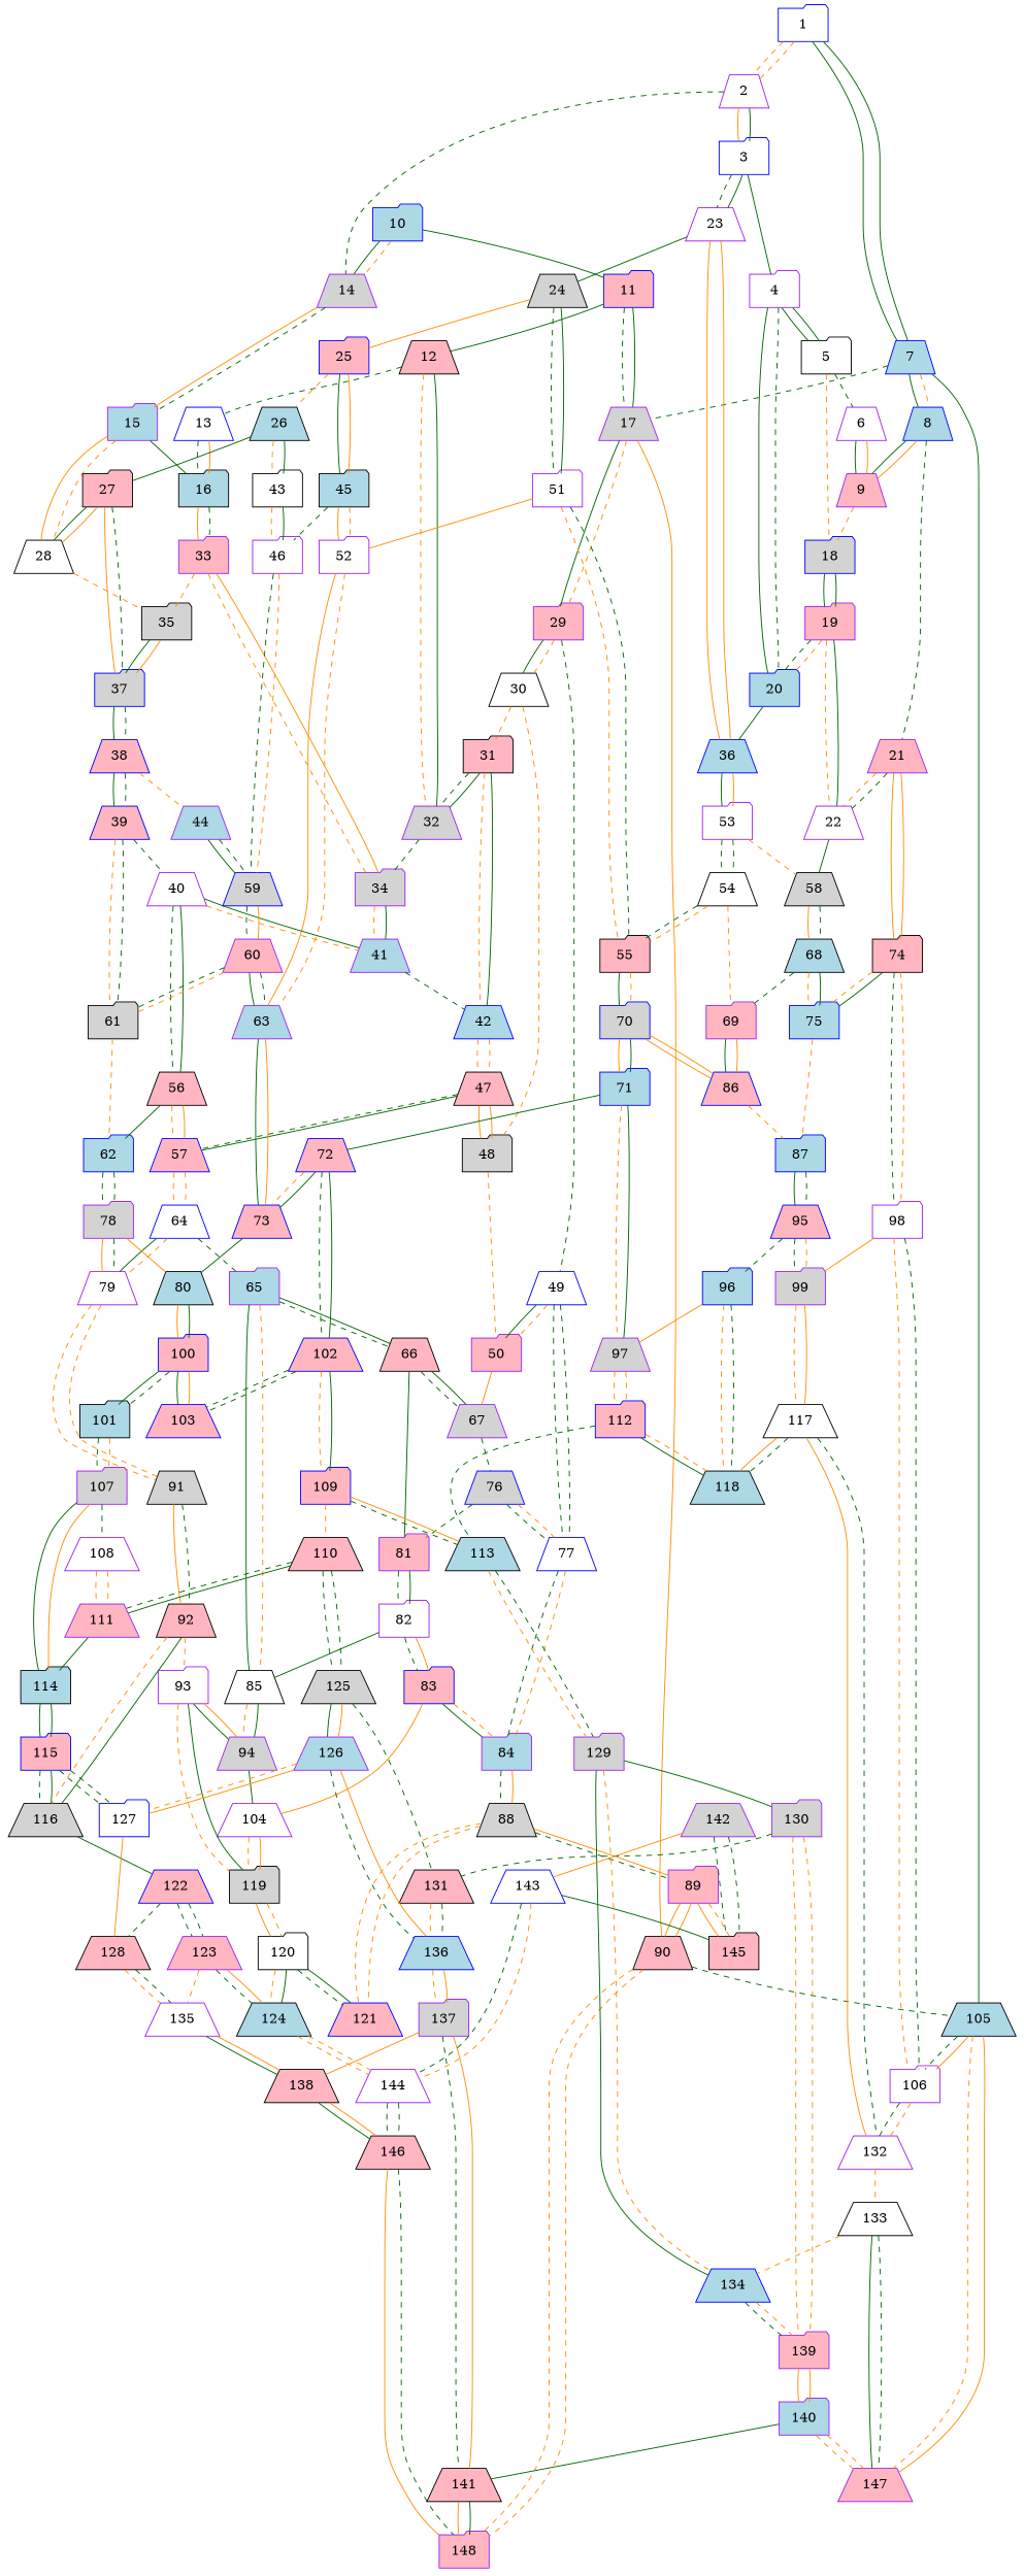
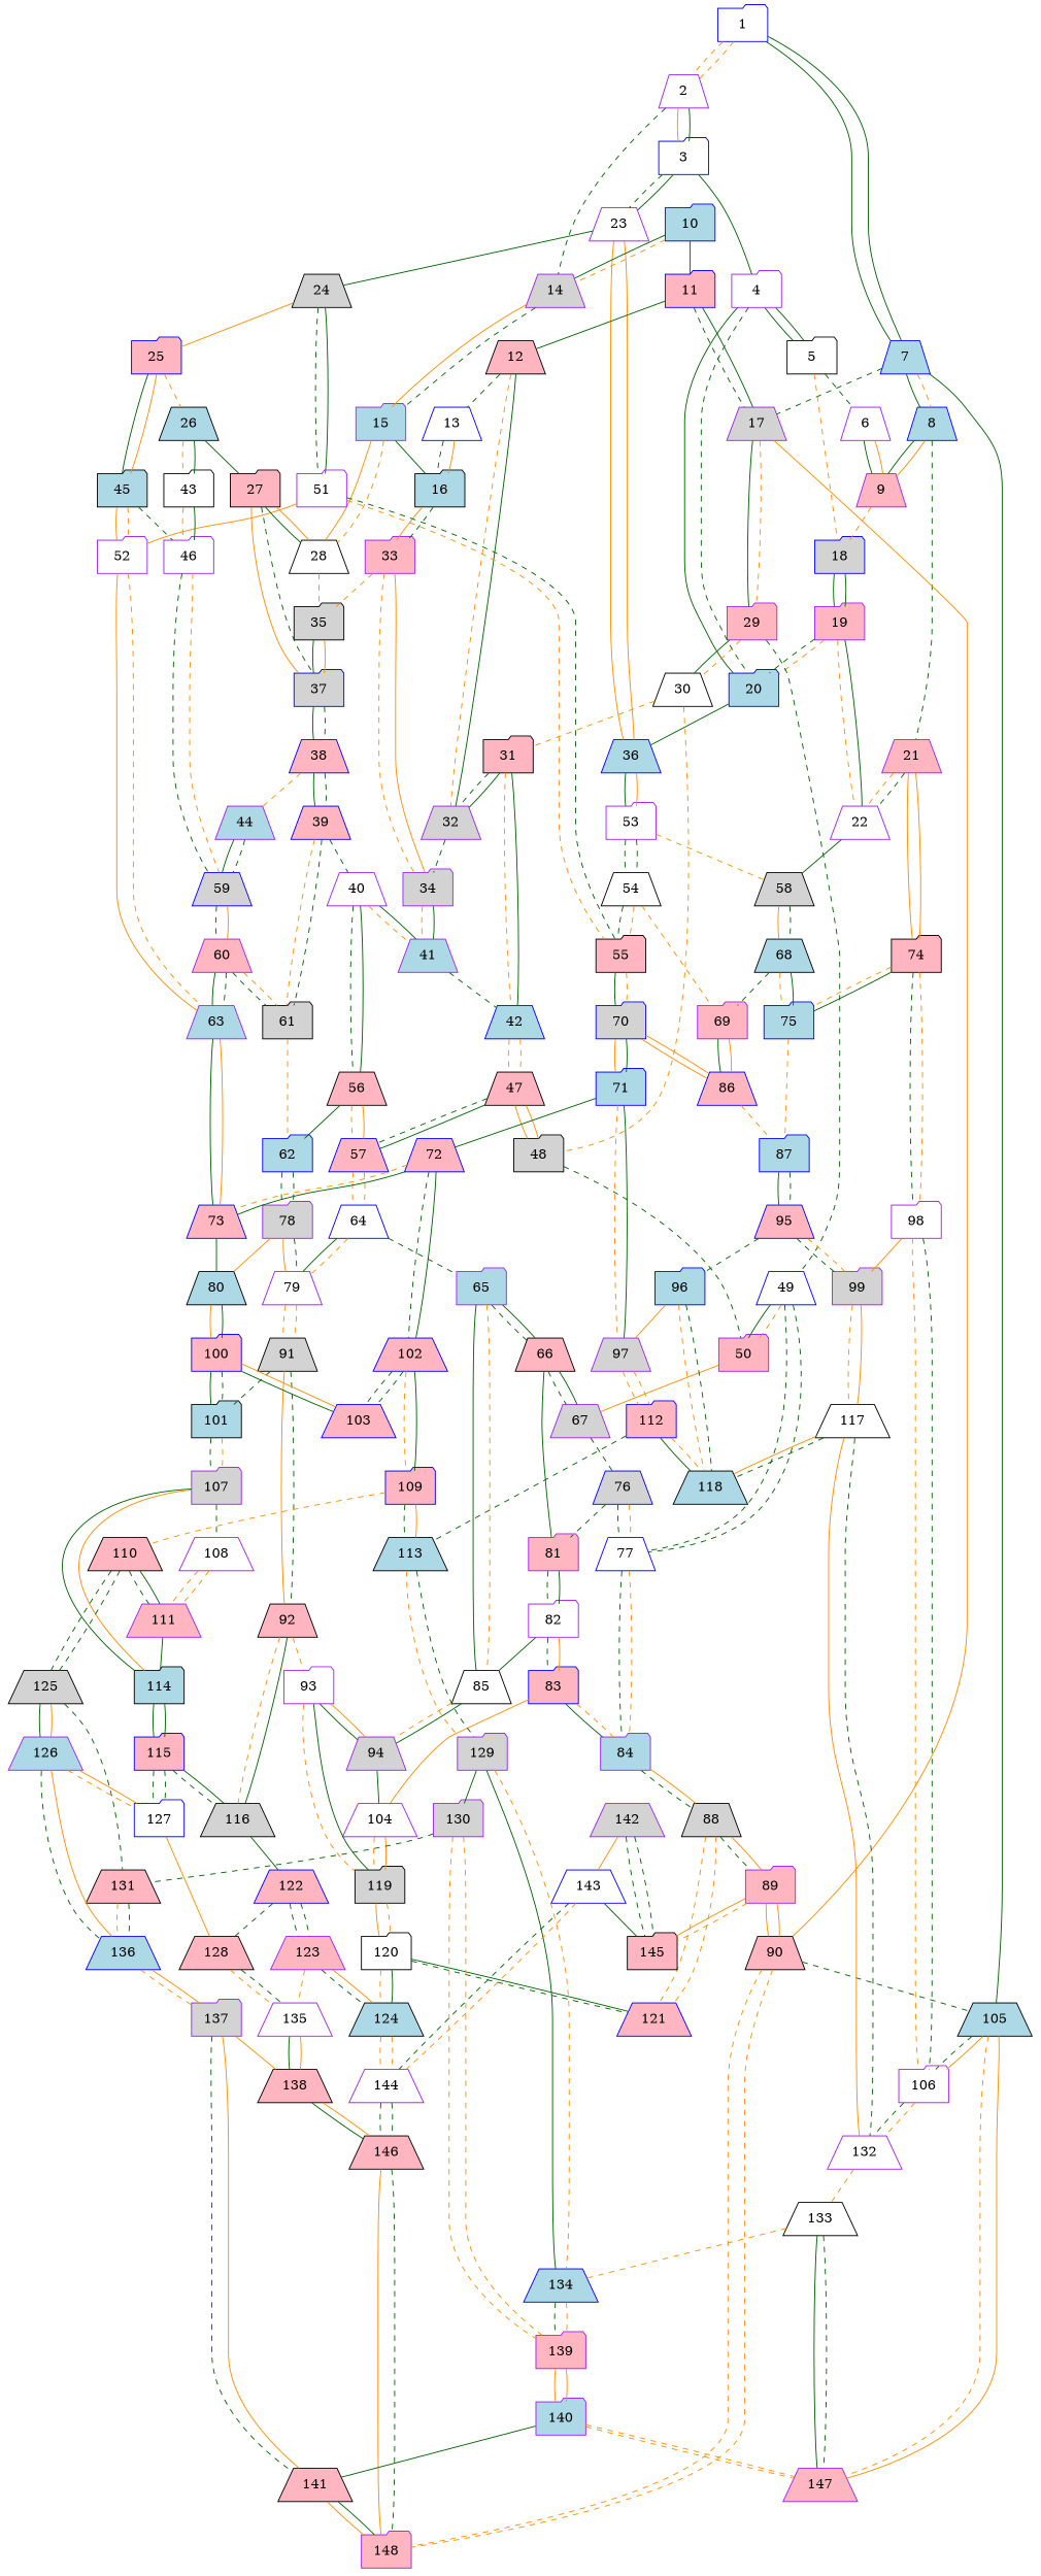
  graph {
    node [color=purple fillcolor=lightpink shape=trapezium style=filled]
    edge [color=darkgreen style=dashed]
    1 [color=blue fillcolor=white shape=folder]
    2 [fillcolor=white]
    7 [color=blue fillcolor=lightblue]
    3 [color=blue fillcolor=white shape=folder]
    14 [fillcolor=lightgrey]
    8 [color=blue fillcolor=lightblue]
    17 [fillcolor=lightgrey]
    105 [color=black fillcolor=lightblue]
    4 [fillcolor=white shape=folder]
    23 [fillcolor=white]
    15 [fillcolor=lightblue shape=folder]
    5 [color=black fillcolor=white shape=folder]
    20 [color=blue fillcolor=lightblue shape=folder]
    36 [color=blue fillcolor=lightblue]
    24 [color=black fillcolor=lightgrey]
    6 [fillcolor=white]
    18 [color=blue fillcolor=lightgrey shape=folder]
    9
    19 [shape=folder]
    21
    29 [shape=folder]
    90 [color=black]
    106 [fillcolor=white shape=folder]
    147
    22 [fillcolor=white]
    74 [color=black shape=folder]
    10 [color=blue fillcolor=lightblue shape=folder]
    11 [color=blue shape=folder]
    12 [color=black]
    13 [color=blue fillcolor=white]
    32 [fillcolor=lightgrey]
    16 [color=black fillcolor=lightblue shape=folder]
    34 [fillcolor=lightgrey shape=folder]
    33 [shape=folder]
    28 [color=black fillcolor=white]
    35 [color=black fillcolor=lightgrey shape=folder]
    30 [color=black fillcolor=white]
    49 [color=blue fillcolor=white]
    148 [shape=folder]
    58 [color=black fillcolor=lightgrey]
    53 [fillcolor=white shape=folder]
    75 [color=blue fillcolor=lightblue shape=folder]
    98 [fillcolor=white shape=folder]
    68 [color=black fillcolor=lightblue]
    25 [color=blue shape=folder]
    51 [fillcolor=white shape=folder]
    26 [color=black fillcolor=lightblue]
    45 [color=black fillcolor=lightblue shape=folder]
    52 [fillcolor=white shape=folder]
    55 [color=black shape=folder]
    27 [color=black shape=folder]
    43 [color=black fillcolor=white shape=folder]
    46 [fillcolor=white shape=folder]
    37 [color=blue fillcolor=lightgrey shape=folder]
    38 [color=blue]
    31 [color=black shape=folder]
    48 [color=black fillcolor=lightgrey shape=folder]
    50 [shape=folder]
    77 [color=blue fillcolor=white]
    42 [color=blue fillcolor=lightblue]
    47 [color=black]
    41 [fillcolor=lightblue]
    54 [color=black fillcolor=white]
    39 [color=blue]
    44 [fillcolor=lightblue]
    40 [fillcolor=white]
    61 [color=black fillcolor=lightgrey shape=folder]
    59 [color=blue fillcolor=lightgrey]
    56 [color=black]
    62 [color=blue fillcolor=lightblue shape=folder]
    57 [color=blue]
    60
    63 [fillcolor=lightblue]
    64 [color=blue fillcolor=white]
    67 [fillcolor=lightgrey]
    84 [fillcolor=lightblue shape=folder]
    76 [color=blue fillcolor=lightgrey]
    70 [color=blue fillcolor=lightgrey shape=folder]
    73 [color=blue]
    69 [shape=folder]
    86 [color=blue]
    71 [color=blue fillcolor=lightblue shape=folder]
    78 [fillcolor=lightgrey shape=folder]
    65 [fillcolor=lightblue shape=folder]
    79 [fillcolor=white]
    80 [color=black fillcolor=lightblue]
    66 [color=black]
    85 [color=black fillcolor=white]
    91 [color=black fillcolor=lightgrey]
    81 [shape=folder]
    94 [fillcolor=lightgrey]
    82 [fillcolor=white shape=folder]
    87 [color=blue fillcolor=lightblue shape=folder]
    72 [color=blue]
    97 [fillcolor=lightgrey]
    102 [color=blue]
    112 [color=blue shape=folder]
    103 [color=blue]
    109 [color=blue shape=folder]
    100 [color=blue shape=folder]
    99 [fillcolor=lightgrey shape=folder]
    95 [color=blue]
    88 [color=black fillcolor=lightgrey]
    92 [color=black]
    101 [color=black fillcolor=lightblue shape=folder]
    83 [color=blue shape=folder]
    104 [fillcolor=white]
    119 [color=black fillcolor=lightgrey shape=folder]
    89 [shape=folder]
    121 [color=blue]
    96 [color=blue fillcolor=lightblue shape=folder]
    145 [color=black shape=folder]
    93 [fillcolor=white shape=folder]
    116 [color=black fillcolor=lightgrey]
    107 [fillcolor=lightgrey shape=folder]
    122 [color=blue]
    120 [color=black fillcolor=white shape=folder]
    118 [color=black fillcolor=lightblue]
    117 [color=black fillcolor=white]
    113 [color=black fillcolor=lightblue]
    132 [fillcolor=white]
    108 [fillcolor=white]
    114 [color=black fillcolor=lightblue shape=folder]
    110 [color=black]
    133 [color=black fillcolor=white]
    111
    115 [color=blue shape=folder]
    125 [color=black fillcolor=lightgrey]
    129 [fillcolor=lightgrey shape=folder]
    126 [fillcolor=lightblue]
    131 [color=black]
    130 [fillcolor=lightgrey shape=folder]
    134 [color=blue fillcolor=lightblue]
    127 [color=blue fillcolor=white shape=folder]
    128 [color=black]
    123
    124 [color=black fillcolor=lightblue]
    144 [fillcolor=white]
    135 [fillcolor=white]
    138 [color=black]
    146 [color=black]
    136 [color=blue fillcolor=lightblue]
    137 [fillcolor=lightgrey shape=folder]
    139 [shape=folder]
    140 [fillcolor=lightblue shape=folder]
    141 [color=black]
    142 [fillcolor=lightgrey]
    143 [color=blue fillcolor=white]
    1 -- 2 [color=darkorange]
    1 -- 2 [color=darkorange]
    1 -- 7 [style=solid]
    1 -- 7 [style=solid]
    2 -- 3 [color=darkorange style=solid]
    2 -- 3 [style=solid]
    2 -- 14
    7 -- 8 [style=solid]
    7 -- 8 [color=darkorange]
    7 -- 17
    7 -- 105 [style=solid]
    3 -- 4 [style=solid]
    3 -- 23
    3 -- 23 [style=solid]
    14 -- 15 [color=darkorange style=solid]
    14 -- 15
    8 -- 9 [style=solid]
    8 -- 9 [color=darkorange style=solid]
    8 -- 21
    17 -- 29 [style=solid]
    17 -- 29 [color=darkorange]
    17 -- 90 [color=darkorange style=solid]
    105 -- 106
    105 -- 106 [color=darkorange style=solid]
    105 -- 147 [color=darkorange]
    105 -- 147 [color=darkorange style=solid]
    4 -- 5 [style=solid]
    4 -- 5 [style=solid]
    4 -- 20 [style=solid]
    4 -- 20
    23 -- 36 [color=darkorange style=solid]
    23 -- 36 [color=darkorange style=solid]
    23 -- 24 [style=solid]
    15 -- 16 [style=solid]
    15 -- 28 [color=darkorange style=solid]
    15 -- 28 [color=darkorange]
    5 -- 6
    5 -- 18 [color=darkorange]
    20 -- 36 [style=solid]
    36 -- 53 [style=solid]
    36 -- 53 [color=darkorange style=solid]
    24 -- 25 [color=darkorange style=solid]
    24 -- 51
    24 -- 51 [style=solid]
    6 -- 9 [style=solid]
    6 -- 9 [color=darkorange style=solid]
    18 -- 19 [style=solid]
    18 -- 19 [style=solid]
    9 -- 18 [color=darkorange]
    19 -- 20
    19 -- 20 [color=darkorange]
    19 -- 22 [color=darkorange]
    19 -- 22 [style=solid]
    21 -- 22 [color=darkorange]
    21 -- 22
    21 -- 74 [color=darkorange style=solid]
    21 -- 74 [color=darkorange style=solid]
    29 -- 30 [style=solid]
    29 -- 30 [color=darkorange]
    29 -- 49
    90 -- 105
    90 -- 148 [color=darkorange]
    90 -- 148 [color=darkorange]
    106 -- 132
    106 -- 132 [color=darkorange]
    22 -- 58 [style=solid]
    74 -- 75 [color=darkorange]
    74 -- 75 [style=solid]
    74 -- 98
    74 -- 98 [color=darkorange]
    10 -- 14 [style=solid]
    10 -- 14 [color=darkorange]
    10 -- 11 [style=solid]
    11 -- 17
    11 -- 17 [style=solid]
    11 -- 12 [style=solid]
    12 -- 13
    12 -- 32 [color=darkorange]
    12 -- 32 [style=solid]
    13 -- 16
    13 -- 16 [color=darkorange style=solid]
    32 -- 34
    16 -- 33 [color=darkorange style=solid]
    16 -- 33
    34 -- 41 [color=darkorange]
    34 -- 41 [style=solid]
    33 -- 34 [color=darkorange]
    33 -- 34 [color=darkorange style=solid]
    33 -- 35 [color=darkorange]
    28 -- 35 [color=darkorange]
    35 -- 37 [style=solid]
    35 -- 37 [color=darkorange style=solid]
    30 -- 31 [color=darkorange]
    30 -- 48 [color=darkorange]
    49 -- 50 [style=solid]
    49 -- 50 [color=darkorange]
    49 -- 77
    49 -- 77
    58 -- 68 [color=darkorange style=solid]
    58 -- 68
    53 -- 58 [color=darkorange]
    53 -- 54
    53 -- 54
    75 -- 87 [color=darkorange]
    98 -- 106 [color=darkorange]
    98 -- 106
    98 -- 99 [color=darkorange style=solid]
    68 -- 75 [color=darkorange]
    68 -- 75 [style=solid]
    68 -- 69
    25 -- 26 [color=darkorange]
    25 -- 45 [style=solid]
    25 -- 45 [color=darkorange style=solid]
    51 -- 52 [color=darkorange style=solid]
    51 -- 55 [color=darkorange]
    51 -- 55
    26 -- 27 [style=solid]
    26 -- 43 [color=darkorange]
    26 -- 43 [style=solid]
    45 -- 52 [color=darkorange style=solid]
    45 -- 52 [color=darkorange]
    45 -- 46
    52 -- 63 [color=darkorange style=solid]
    52 -- 63 [color=darkorange]
    55 -- 70 [style=solid]
    55 -- 70 [color=darkorange]
    27 -- 28 [style=solid]
    27 -- 28 [color=darkorange style=solid]
    27 -- 37 [color=darkorange style=solid]
    27 -- 37
    43 -- 46 [color=darkorange]
    43 -- 46 [style=solid]
    46 -- 59
    46 -- 59 [color=darkorange]
    37 -- 38 [style=solid]
    37 -- 38
    38 -- 39 [style=solid]
    38 -- 39
    38 -- 44 [color=darkorange]
    31 -- 32
    31 -- 32 [style=solid]
    31 -- 42 [color=darkorange]
    31 -- 42 [style=solid]
-   48 -- 50 [color=darkorange]
+   48 -- 50
    50 -- 67 [color=darkorange style=solid]
    77 -- 84
    77 -- 84 [color=darkorange]
    42 -- 47 [color=darkorange]
    42 -- 47 [color=darkorange]
    47 -- 48 [color=darkorange style=solid]
    47 -- 48 [color=darkorange style=solid]
    47 -- 57
    47 -- 57 [style=solid]
    41 -- 42
    54 -- 55
    54 -- 55 [color=darkorange]
    54 -- 69 [color=darkorange]
    39 -- 40
    39 -- 61 [color=darkorange]
    39 -- 61
    44 -- 59 [style=solid]
    44 -- 59
    40 -- 41 [color=darkorange]
    40 -- 41 [style=solid]
    40 -- 56
    40 -- 56 [style=solid]
    61 -- 62 [color=darkorange]
    59 -- 60
    59 -- 60 [color=darkorange style=solid]
    56 -- 62 [style=solid]
    56 -- 57 [color=darkorange]
    56 -- 57 [color=darkorange style=solid]
    62 -- 78
    62 -- 78
    57 -- 64 [color=darkorange]
    57 -- 64 [color=darkorange]
    60 -- 61
    60 -- 61 [color=darkorange]
    60 -- 63 [style=solid]
    60 -- 63
    63 -- 73 [style=solid]
    63 -- 73 [color=darkorange style=solid]
    64 -- 65
    64 -- 79 [style=solid]
    64 -- 79 [color=darkorange]
    67 -- 76
    84 -- 88
    84 -- 88 [color=darkorange style=solid]
    76 -- 77
    76 -- 77 [color=darkorange]
    76 -- 81
    70 -- 86 [color=darkorange style=solid]
    70 -- 86 [color=darkorange style=solid]
    70 -- 71 [color=darkorange style=solid]
    70 -- 71 [style=solid]
    73 -- 80 [style=solid]
    69 -- 86 [style=solid]
    69 -- 86 [color=darkorange style=solid]
    86 -- 87 [color=darkorange]
    71 -- 72 [style=solid]
    71 -- 97 [color=darkorange]
    71 -- 97 [style=solid]
    78 -- 79 [color=darkorange style=solid]
    78 -- 79
    78 -- 80 [color=darkorange style=solid]
    65 -- 66
    65 -- 66 [style=solid]
    65 -- 85 [style=solid]
    65 -- 85 [color=darkorange]
    79 -- 91 [color=darkorange]
    79 -- 91 [color=darkorange]
    80 -- 100 [color=darkorange style=solid]
    80 -- 100 [style=solid]
    66 -- 67
    66 -- 67 [style=solid]
    66 -- 81 [style=solid]
    85 -- 94 [color=darkorange]
    85 -- 94 [style=solid]
    91 -- 92 [color=darkorange style=solid]
    91 -- 92
+   91 -- 101
    81 -- 82
    81 -- 82 [style=solid]
    94 -- 104 [style=solid]
    82 -- 85 [style=solid]
    82 -- 83
    82 -- 83 [color=darkorange style=solid]
    87 -- 95 [style=solid]
    87 -- 95
    72 -- 73 [color=darkorange]
    72 -- 73 [style=solid]
    72 -- 102
    72 -- 102 [style=solid]
    97 -- 112 [color=darkorange]
    97 -- 112 [color=darkorange]
    102 -- 103
    102 -- 103
    102 -- 109 [color=darkorange]
    102 -- 109 [style=solid]
    112 -- 118 [style=solid]
    112 -- 118 [color=darkorange]
    112 -- 113
    109 -- 113
    109 -- 113 [color=darkorange style=solid]
    109 -- 110 [color=darkorange]
    100 -- 103 [style=solid]
    100 -- 103 [color=darkorange style=solid]
    100 -- 101 [style=solid]
    100 -- 101
    99 -- 117 [color=darkorange]
    99 -- 117 [color=darkorange style=solid]
    95 -- 99
    95 -- 99 [color=darkorange]
    95 -- 96
    88 -- 89
    88 -- 89 [color=darkorange style=solid]
    88 -- 121 [color=darkorange]
    88 -- 121 [color=darkorange]
    92 -- 93 [color=darkorange]
    92 -- 116 [color=darkorange]
    92 -- 116 [style=solid]
    101 -- 107
    101 -- 107 [color=darkorange]
    83 -- 84 [style=solid]
    83 -- 84 [color=darkorange]
    83 -- 104 [color=darkorange style=solid]
    104 -- 119 [color=darkorange]
    104 -- 119 [color=darkorange style=solid]
    119 -- 120 [color=darkorange style=solid]
    119 -- 120 [color=darkorange]
    89 -- 90 [color=darkorange style=solid]
    89 -- 90 [color=darkorange style=solid]
    89 -- 145 [color=darkorange style=solid]
    89 -- 145 [color=darkorange]
    96 -- 97 [color=darkorange style=solid]
    96 -- 118 [color=darkorange]
    96 -- 118
    93 -- 94 [style=solid]
    93 -- 94 [color=darkorange style=solid]
    93 -- 119 [color=darkorange]
    93 -- 119 [style=solid]
    116 -- 122 [style=solid]
    107 -- 108
    107 -- 114 [style=solid]
    107 -- 114 [color=darkorange style=solid]
    122 -- 128
    122 -- 123
    122 -- 123
    120 -- 121
    120 -- 121 [style=solid]
    120 -- 124 [color=darkorange]
    120 -- 124 [style=solid]
    117 -- 118 [color=darkorange style=solid]
    117 -- 118
    117 -- 132 [color=darkorange style=solid]
    117 -- 132
    113 -- 129 [color=darkorange]
    113 -- 129
    132 -- 133 [color=darkorange]
    108 -- 111 [color=darkorange]
    108 -- 111 [color=darkorange]
    114 -- 115 [style=solid]
    114 -- 115 [style=solid]
    110 -- 111
    110 -- 111 [style=solid]
    110 -- 125
    110 -- 125
    133 -- 147 [style=solid]
    133 -- 147
    133 -- 134 [color=darkorange]
    111 -- 114 [style=solid]
    115 -- 116
    115 -- 116 [style=solid]
    115 -- 127
    115 -- 127
    125 -- 126 [style=solid]
    125 -- 126 [color=darkorange style=solid]
    125 -- 131
    129 -- 130 [style=solid]
    129 -- 134 [style=solid]
    129 -- 134 [color=darkorange]
    126 -- 127 [color=darkorange]
    126 -- 127 [color=darkorange style=solid]
    126 -- 136
    126 -- 136 [color=darkorange style=solid]
    131 -- 136 [color=darkorange]
    131 -- 136
    130 -- 131
    130 -- 139 [color=darkorange]
    130 -- 139 [color=darkorange]
    134 -- 139
    134 -- 139 [color=darkorange]
    127 -- 128 [color=darkorange style=solid]
    128 -- 135 [color=darkorange]
    128 -- 135
    123 -- 124
    123 -- 124 [color=darkorange style=solid]
    123 -- 135 [color=darkorange]
    124 -- 144 [color=darkorange]
    124 -- 144 [color=darkorange]
    144 -- 146
    144 -- 146
    135 -- 138 [style=solid]
    135 -- 138 [color=darkorange style=solid]
    138 -- 146 [style=solid]
    138 -- 146 [color=darkorange style=solid]
    146 -- 148 [color=darkorange style=solid]
    146 -- 148
    136 -- 137 [color=darkorange]
    136 -- 137 [color=darkorange style=solid]
    137 -- 138 [color=darkorange style=solid]
    137 -- 141
    137 -- 141 [color=darkorange style=solid]
    139 -- 140 [color=darkorange style=solid]
    139 -- 140 [color=darkorange style=solid]
    140 -- 147 [color=darkorange]
    140 -- 147 [color=darkorange]
    140 -- 141 [style=solid]
    141 -- 148 [color=darkorange style=solid]
    141 -- 148 [style=solid]
    142 -- 145
    142 -- 145
    142 -- 143 [color=darkorange style=solid]
    143 -- 145 [style=solid]
    143 -- 144
    143 -- 144 [color=darkorange]
  }
